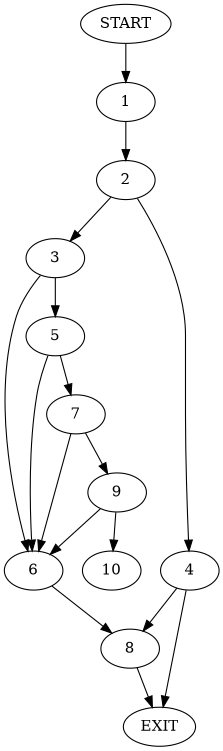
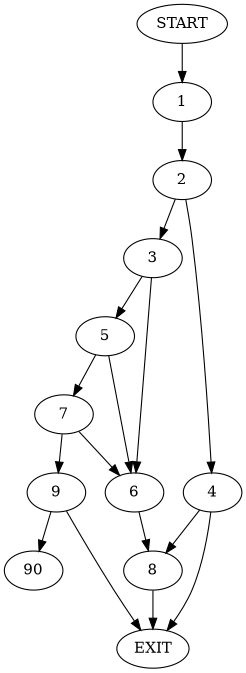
  digraph {
    n1 [label=START]
    1
    2
    n4 [label=EXIT]
    3
    4
    5
    6
    8
    7
    9
-   10
+   10 [label=90]
    n1 -> 1
    1 -> 2
    2 -> 3
    2 -> 4
    3 -> 5
    3 -> 6
    4 -> n4
    4 -> 8
    5 -> 6
    5 -> 7
    6 -> 8
    8 -> n4
    7 -> 6
    7 -> 9
-   9 -> 6
+   9 -> n4
    9 -> 10
  }
